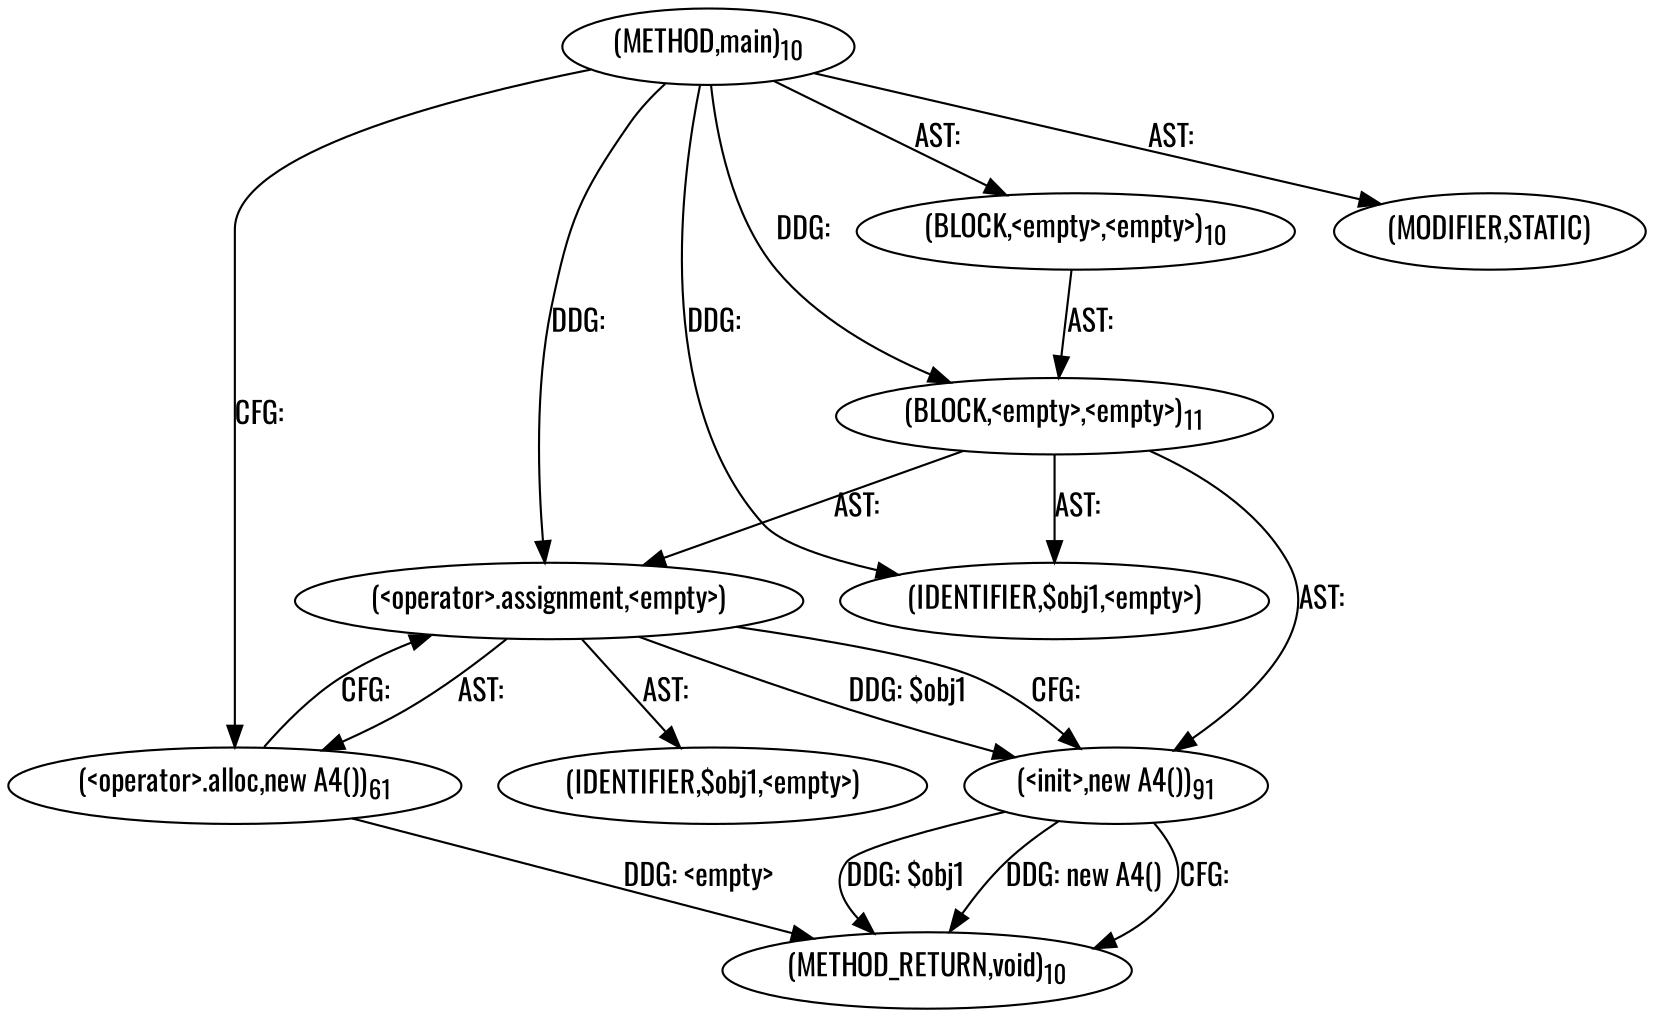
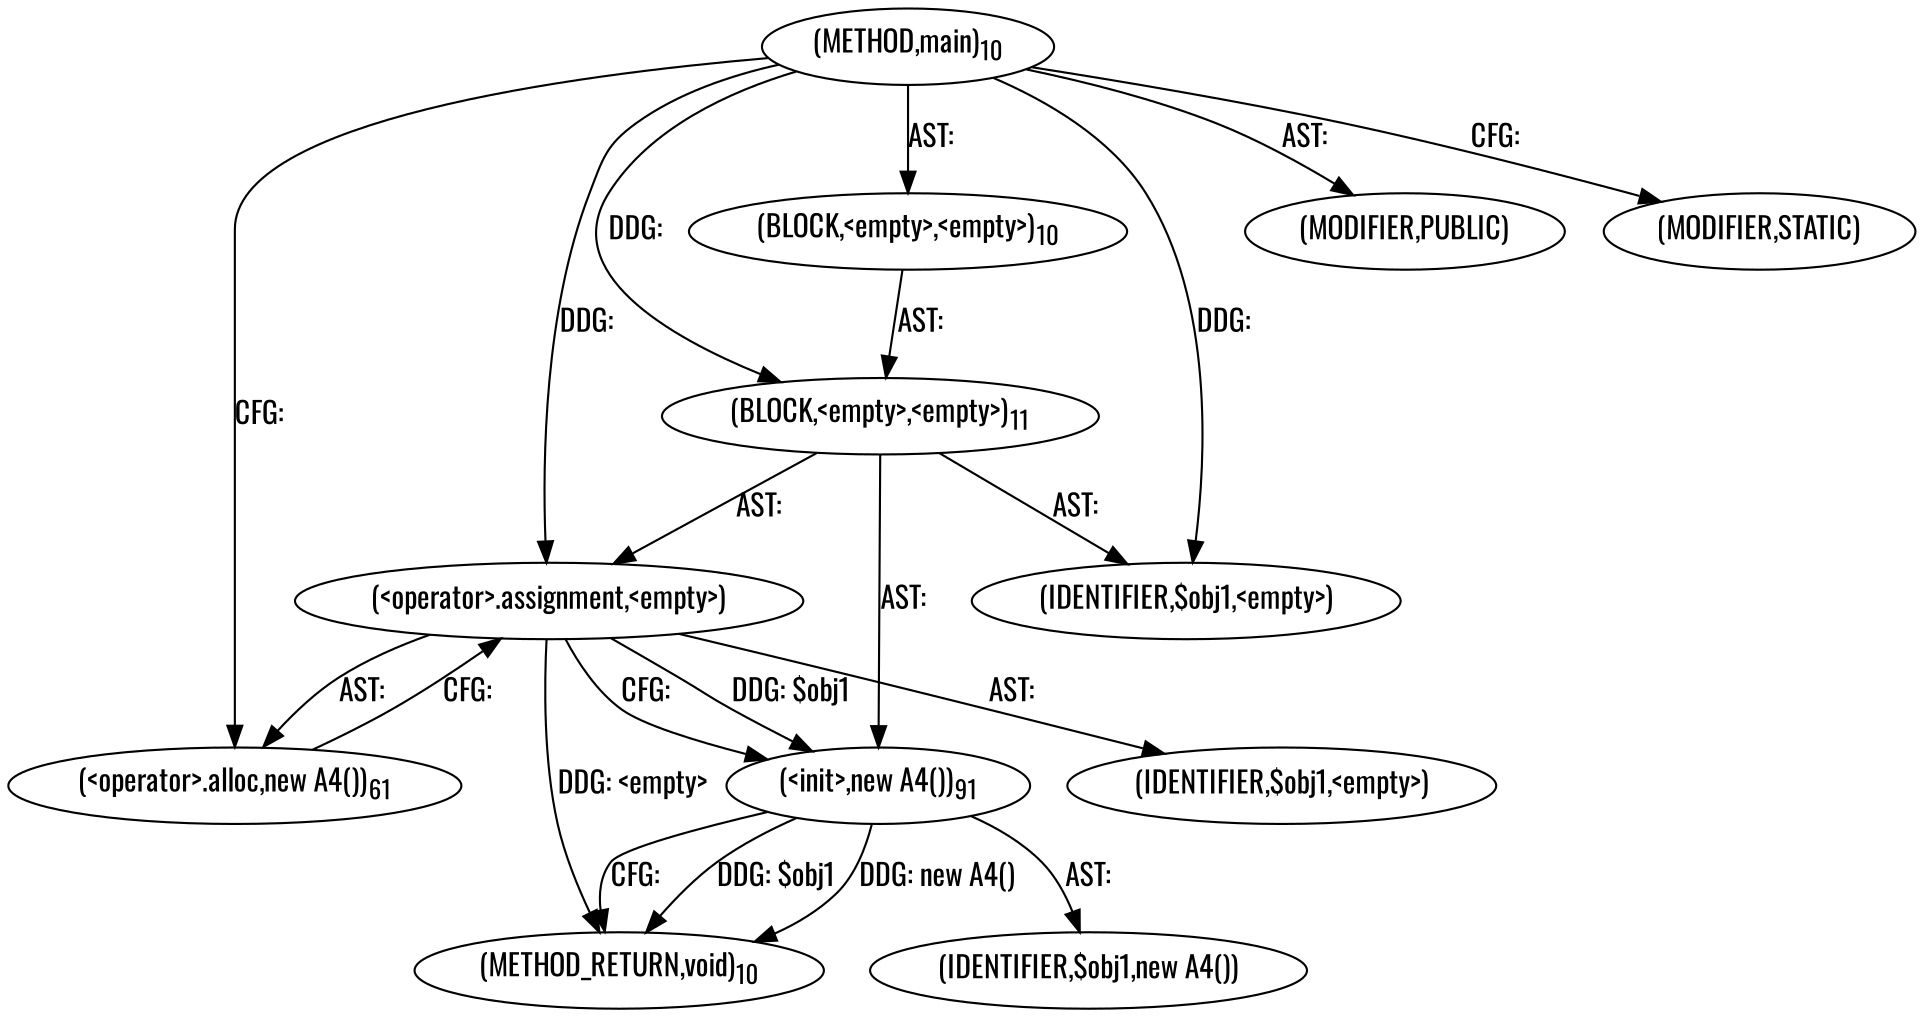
  digraph {
    fontname=Oswald
    node [fontname=Oswald]
    edge [fontname=Oswald]
    n1 [label=<(METHOD,main)<SUB>10</SUB>>]
    n2 [label=<(BLOCK,&lt;empty&gt;,&lt;empty&gt;)<SUB>10</SUB>>]
    n3 [label=<(BLOCK,&lt;empty&gt;,&lt;empty&gt;)<SUB>11</SUB>>]
    n4 [label=<(&lt;operator&gt;.assignment,&lt;empty&gt;)>]
    n5 [label=<(&lt;operator&gt;.alloc,new A4())<SUB>61</SUB>>]
    n6 [label=<(IDENTIFIER,$obj1,&lt;empty&gt;)>]
+   n7 [label=<(MODIFIER,PUBLIC)>]
    n8 [label=<(MODIFIER,STATIC)>]
    n9 [label=<(&lt;init&gt;,new A4())<SUB>91</SUB>>]
    n10 [label=<(METHOD_RETURN,void)<SUB>10</SUB>>]
    n11 [label=<(IDENTIFIER,$obj1,&lt;empty&gt;)>]
+   n12 [label=<(IDENTIFIER,$obj1,new A4())>]
    n1 -> n2 [label="AST: "]
    n1 -> n3 [label="DDG: "]
    n1 -> n4 [label="DDG: "]
    n1 -> n5 [label="CFG: "]
    n1 -> n6 [label="DDG: "]
-   n1 -> n8 [label="AST: "]
+   n1 -> n7 [label="AST: "]
+   n1 -> n8 [label="CFG: "]
    n2 -> n3 [label="AST: "]
    n3 -> n4 [label="AST: "]
    n3 -> n6 [label="AST: "]
    n3 -> n9 [label="AST: "]
    n4 -> n5 [label="AST: "]
    n4 -> n9 [label="CFG: "]
    n4 -> n9 [label="DDG: $obj1"]
-   n5 -> n10 [label="DDG: &lt;empty&gt;"]
+   n4 -> n10 [label="DDG: &lt;empty&gt;"]
    n4 -> n11 [label="AST: "]
    n5 -> n4 [label="CFG: "]
    n9 -> n10 [label="CFG: "]
    n9 -> n10 [label="DDG: $obj1"]
    n9 -> n10 [label="DDG: new A4()"]
+   n9 -> n12 [label="AST: "]
  }
